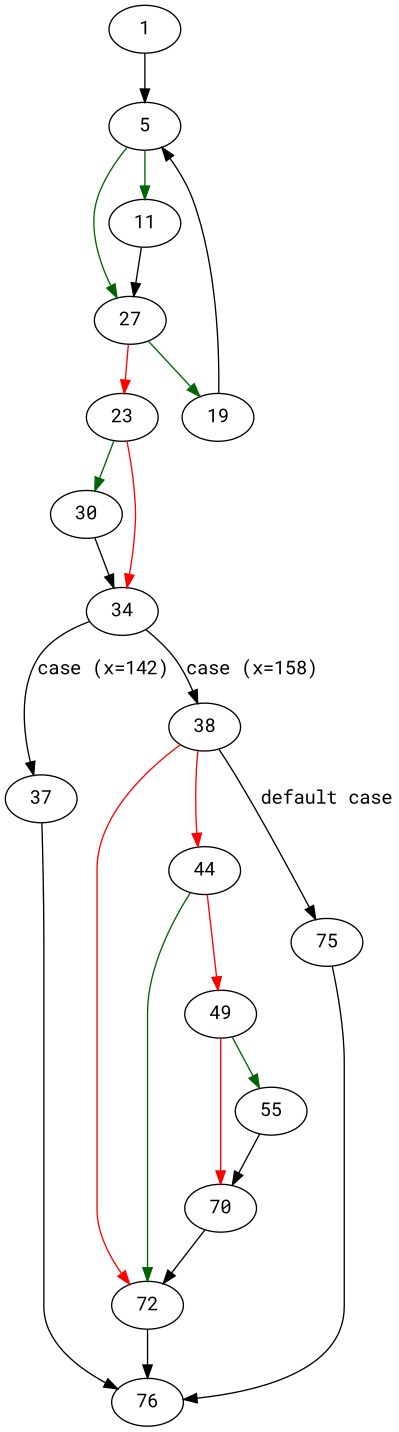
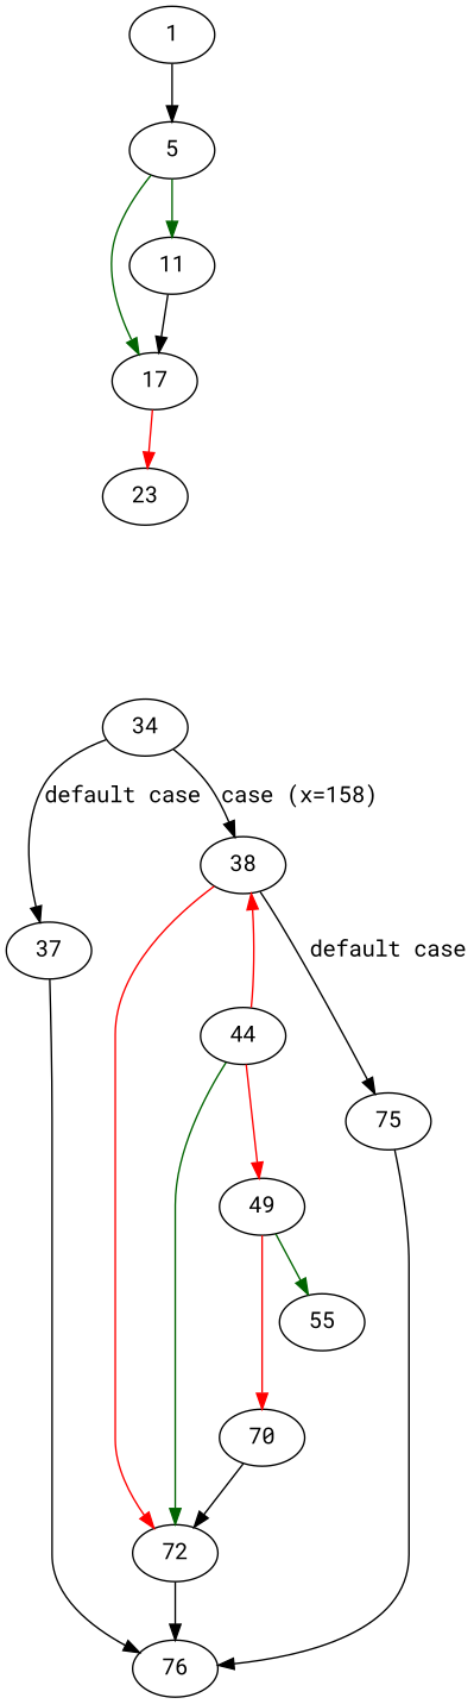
  strict digraph {
    fontname="Roboto Mono"
    node [fontname="Roboto Mono"]
    edge [fontname="Roboto Mono"]
    1 [entry=true]
    5
-   17 [label=27]
+   17
    11
-   19
    23
-   30
    34
    37
    38
    76
    75
    72
    44
    49
    55
    70
    1 -> 5
    5 -> 17 [color=darkgreen cond=true]
    5 -> 11 [color=darkgreen cond=false]
-   17 -> 19 [color=darkgreen cond=true]
    17 -> 23 [color=red cond=false]
    11 -> 17
-   19 -> 5
-   23 -> 30 [color=darkgreen cond=true]
-   23 -> 34 [color=red cond=false]
-   30 -> 34
-   34 -> 37 [cond="case (x=142)" label="case (x=142)"]
+   34 -> 37 [cond="case (x=142)" label="default case"]
    34 -> 38 [cond="case (x=158)" label="case (x=158)"]
    37 -> 76
    38 -> 75 [cond="default case" label="default case"]
    38 -> 72 [color=red cond=true]
-   38 -> 44 [color=red cond=false]
+   44 -> 38 [color=red cond=false]
    75 -> 76
    72 -> 76
    44 -> 72 [color=darkgreen cond=true]
    44 -> 49 [color=red cond=false]
    49 -> 55 [color=darkgreen cond=true]
    49 -> 70 [color=red cond=false]
-   55 -> 70
    70 -> 72
  }
